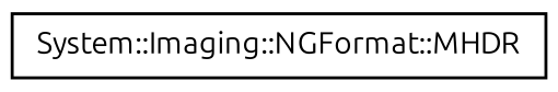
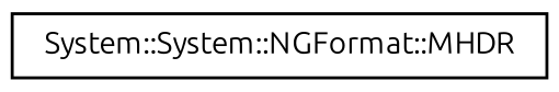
  digraph {
    rankdir=LR
    fontname=Ubuntu
-   n1 [color=black fillcolor=white fontname=Ubuntu fontsize=10 height=0.2 label="System::Imaging::NGFormat::MHDR" shape=record style=filled width=0.4]
+   n1 [color=black fillcolor=white fontname=Ubuntu fontsize=10 height=0.2 label="System::System::NGFormat::MHDR" shape=record style=filled width=0.4]
  }
